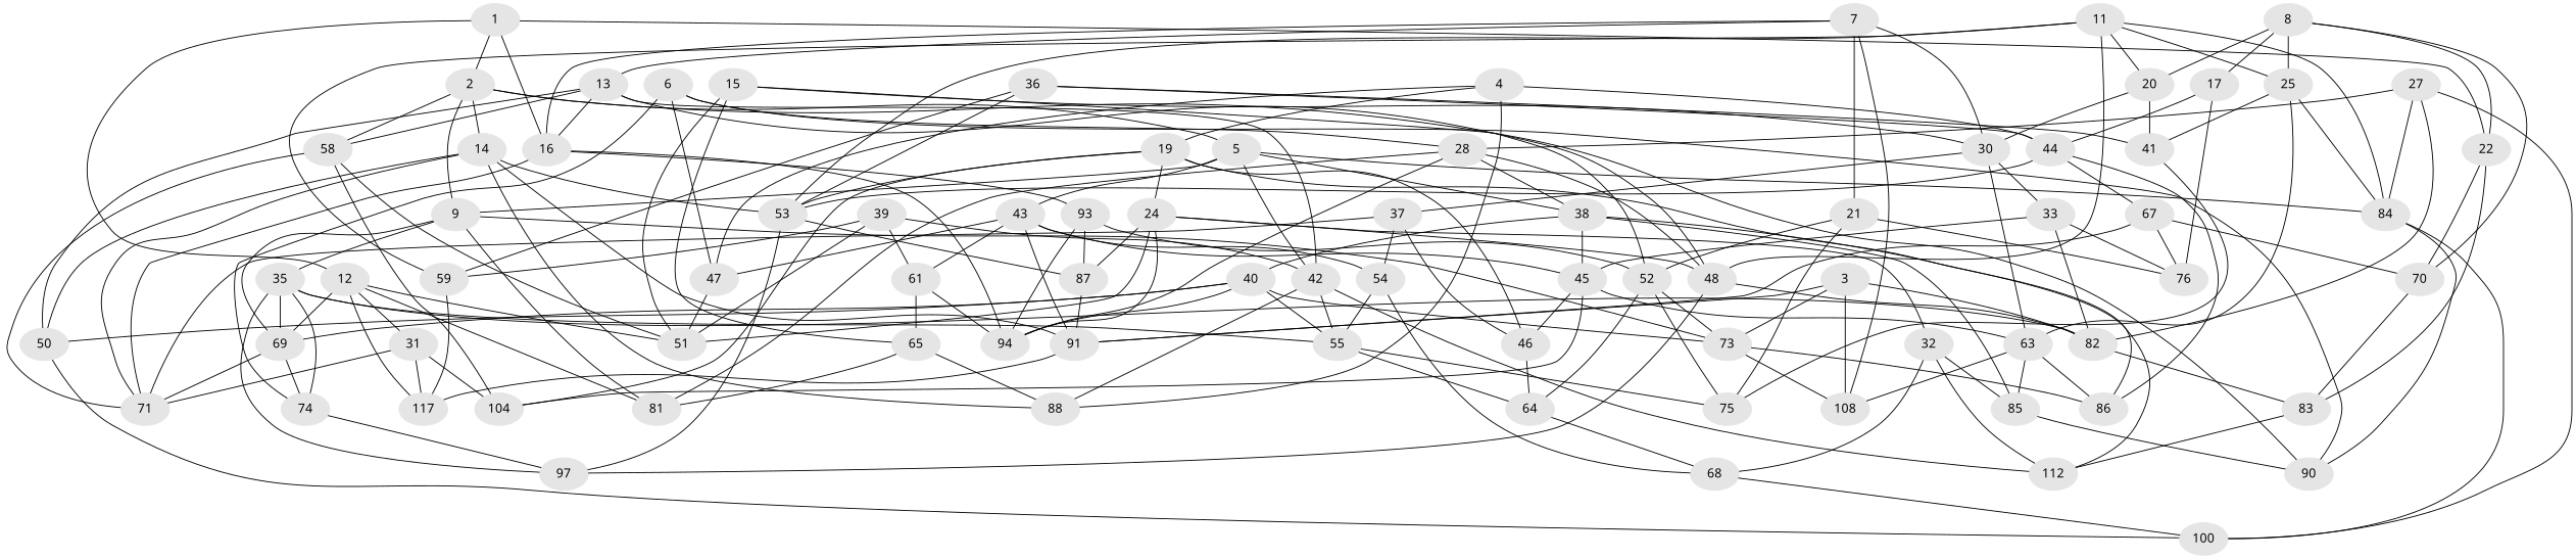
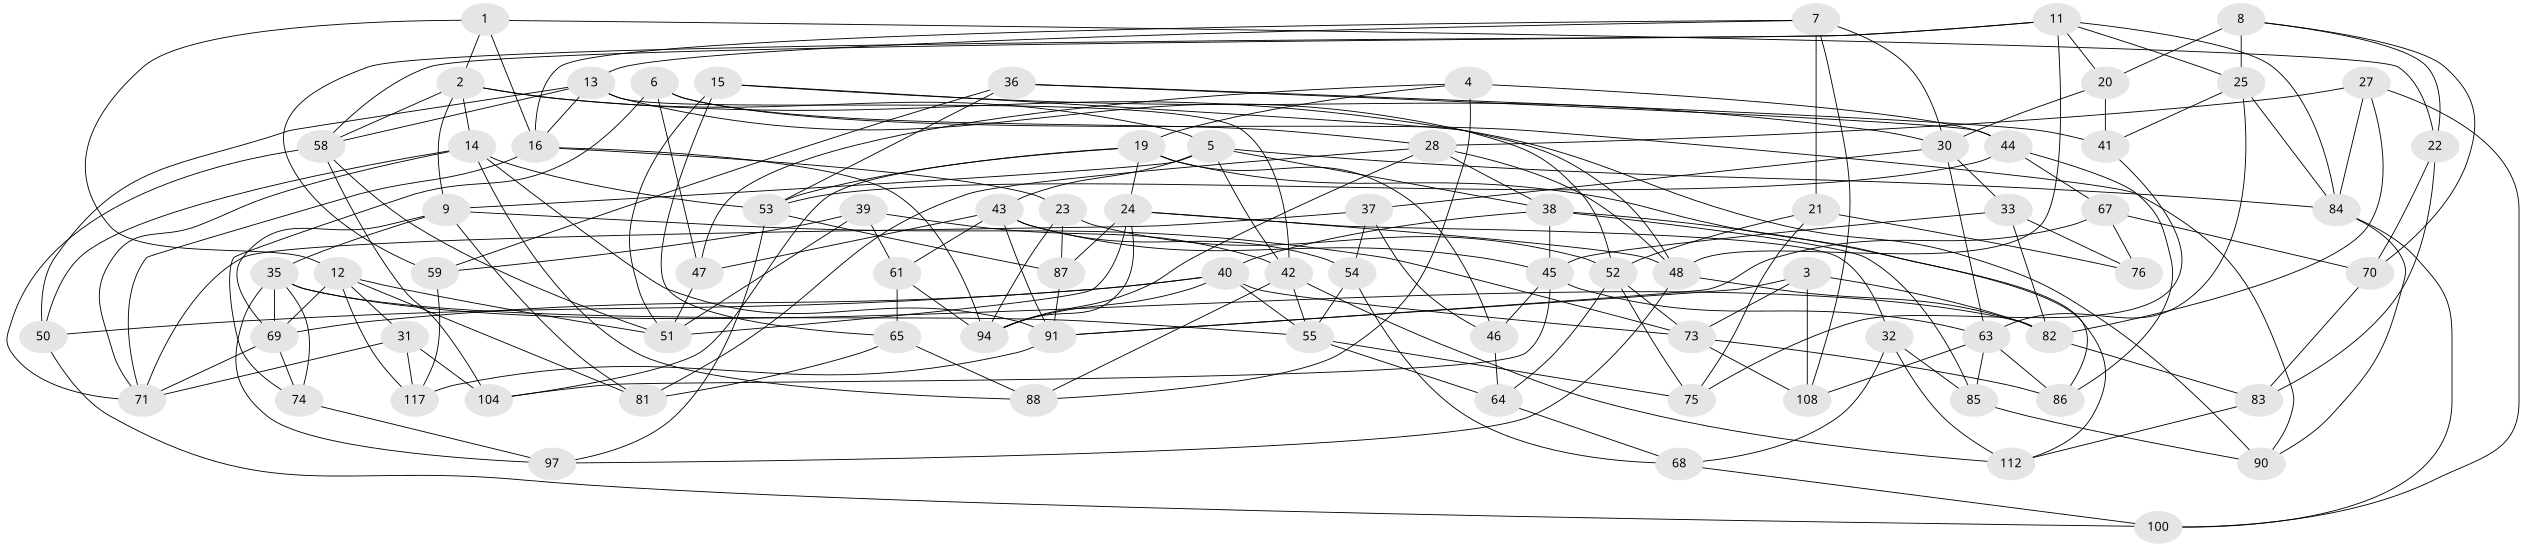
  graph {
    fontname="Noto Sans"
    node [color=gray90 fontname="Noto Sans" style=filled]
    edge [fontname="Noto Sans"]
    2 [super="+93"]
    5 [super="+29"]
    9 [super="+26"]
    14 [super="+79"]
    n5 [label=58 super="+36"]
    90
    1
    12 [super="+57"]
    16 [super="+99"]
    22
    69 [super="+114"]
    81
    31
    51 [super="+101"]
    117
    71 [super="+89"]
-   23 [label=93]
+   23
    94 [super="+106"]
    70
    83
    38 [super="+107"]
    42 [super="+113"]
    43 [super="+66"]
    84 [super="+96"]
    73 [super="+111"]
    35 [super="+60"]
    91 [super="+103"]
    88
    50
    53 [super="+78"]
    104
    108
    86
    3
    82 [super="+95"]
    19 [super="+77"]
    24 [super="+92"]
    46
    4
    44 [super="+62"]
    47
    67
    85
    112
    45 [super="+49"]
    40 [super="+58"]
    55 [super="+80"]
    54
    61
    100
    28 [super="+109"]
    48 [super="+56"]
    6
    74
    97
    7 [super="+72"]
    13 [super="+116"]
    21
    30 [super="+115"]
-   17
    76
    52 [super="+105"]
    75
    63 [super="+102"]
    33
    37
    8 [super="+10"]
    20
    25 [super="+98"]
    41
    11 [super="+110"]
    59
    87
    15
    65
    64
    32
    68
    27
    n80 [label=36]
    39
    2 -- 5
    2 -- 9
    2 -- 14
    2 -- n5
    2 -- 90
    5 -- 9
    5 -- 38
    5 -- 42
    5 -- 43
    5 -- 84
    9 -- 69
    9 -- 81
    9 -- 73
    9 -- 35
    14 -- 71
    14 -- 91
    14 -- 88
    14 -- 50
    14 -- 53
    n5 -- 51
    n5 -- 71
    n5 -- 104
    1 -- 2
    1 -- 12
    1 -- 16
    1 -- 22
    12 -- 69
    12 -- 81
    12 -- 31
    12 -- 51
    12 -- 117
    16 -- 71
    16 -- 23
    16 -- 94
    22 -- 70
    22 -- 83
    69 -- 71
    69 -- 74
    31 -- 117
    31 -- 71
    31 -- 104
    23 -- 94
    23 -- 52
    23 -- 87
    70 -- 83
    83 -- 112
    38 -- 85
    38 -- 112
    38 -- 45
    38 -- 40
    42 -- 88
    42 -- 112
    42 -- 55
    43 -- 91
    43 -- 47
    43 -- 45
    43 -- 54
    43 -- 61
    84 -- 90
    84 -- 100
    73 -- 108
    73 -- 86
    35 -- 69
    35 -- 82
    35 -- 55
    35 -- 74
    35 -- 97
    91 -- 117
    50 -- 100
    53 -- 97
    53 -- 87
    3 -- 73
    3 -- 91
    3 -- 108
    3 -- 82
    82 -- 83
    19 -- 53
    19 -- 104
    19 -- 86
    19 -- 24
    19 -- 46
    24 -- 51
    24 -- 94
    24 -- 48
    24 -- 87
    24 -- 32
    46 -- 64
    4 -- 88
    4 -- 19
    4 -- 44
    4 -- 47
    44 -- 53
    44 -- 86
    44 -- 67
    47 -- 51
    67 -- 70
    67 -- 91
    67 -- 76
    85 -- 90
    45 -- 104
    45 -- 46
    45 -- 63
    40 -- 69
    40 -- 94
    40 -- 73
    40 -- 50
    40 -- 55
    55 -- 75
    55 -- 64
    54 -- 55
    54 -- 68
    61 -- 94
    61 -- 65
    28 -- 81
    28 -- 94
    28 -- 38
    28 -- 48
    48 -- 82
    48 -- 97
    6 -- 90
    6 -- 47
    6 -- 28
    6 -- 74
    74 -- 97
    7 -- 16
    7 -- 108
    7 -- 13
    7 -- 21
    7 -- 30
    13 -- n5
    13 -- 16
    13 -- 42
    13 -- 50
    13 -- 48
    21 -- 76
    21 -- 52
    21 -- 75
    30 -- 63
    30 -- 33
    30 -- 37
-   17 -- 44
-   17 -- 76
    52 -- 73
    52 -- 75
    52 -- 64
    63 -- 108
    63 -- 86
    63 -- 85
    33 -- 82
    33 -- 45
    33 -- 76
    37 -- 71
    37 -- 46
    37 -- 54
    8 -- 22
    8 -- 70
-   8 -- 17
    8 -- 20
    8 -- 25 [weight=2]
    20 -- 30
    20 -- 41
    25 -- 84
    25 -- 63
    25 -- 41
    41 -- 75
-   11 -- 53
+   11 -- n5
    11 -- 84
    11 -- 48
    11 -- 20
    11 -- 25
    11 -- 59
    59 -- 117
    87 -- 91
    15 -- 51
    15 -- 30
    15 -- 52
    15 -- 65
    65 -- 81
    65 -- 88
    64 -- 68
    32 -- 85
    32 -- 112
    32 -- 68
    68 -- 100
    27 -- 84
    27 -- 82
    27 -- 100
    27 -- 28
    n80 -- 53
    n80 -- 44
    n80 -- 41
    n80 -- 59
    39 -- 51
    39 -- 42
    39 -- 61
    39 -- 59
  }
